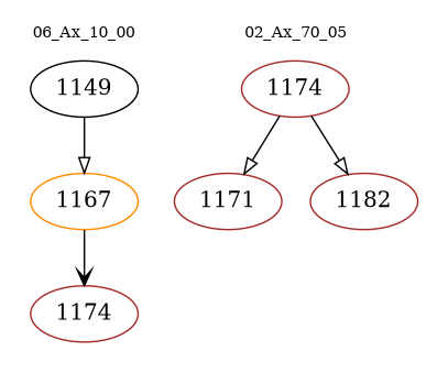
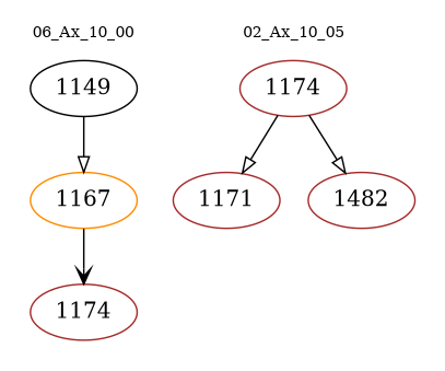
  digraph {
    fontname="DejaVu Serif"
    node [color=brown fontname="DejaVu Serif"]
    edge [arrowhead=onormal color=black fontname="DejaVu Serif"]
    n1 [color=darkorange label=1167]
    n2 [color=black label=1149]
    n3 [label=1174]
    n4 [label=1174]
    n5 [label=1171]
-   n6 [label=1182]
+   n6 [label=1482]
    subgraph cluster_1 {
      color=white
      fontsize=10
      label="06_Ax_10_00"
      n1
      n2
      n3
    }
    subgraph cluster_2 {
      color=white
      fontsize=10
-     label="02_Ax_70_05"
+     label="02_Ax_10_05"
      n4
      n5
      n6
    }
    n1 -> n3 [arrowhead=vee]
    n2 -> n1
    n4 -> n5
    n4 -> n6
  }
